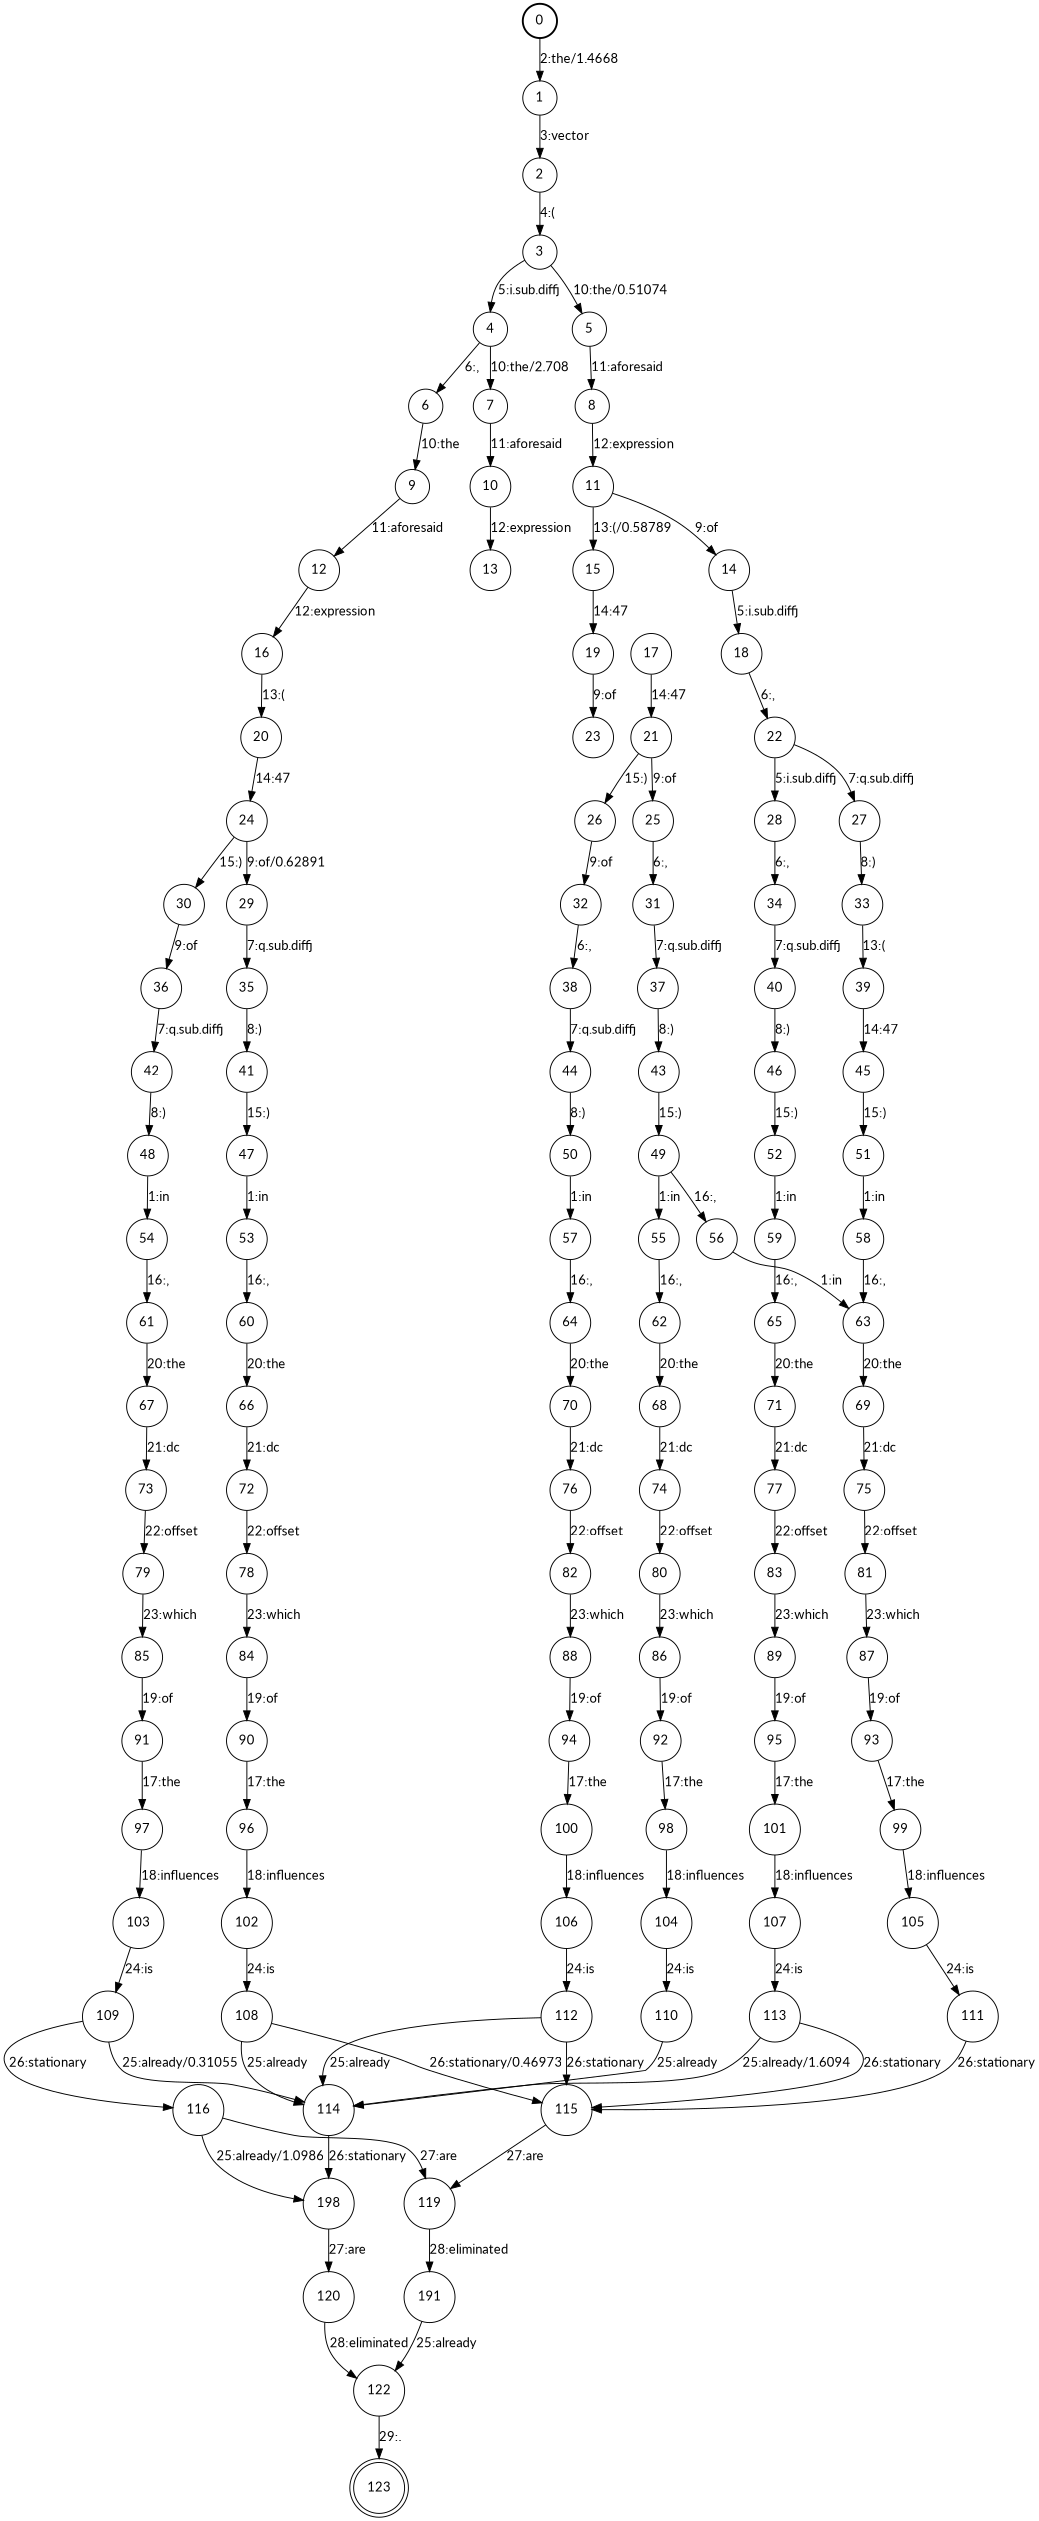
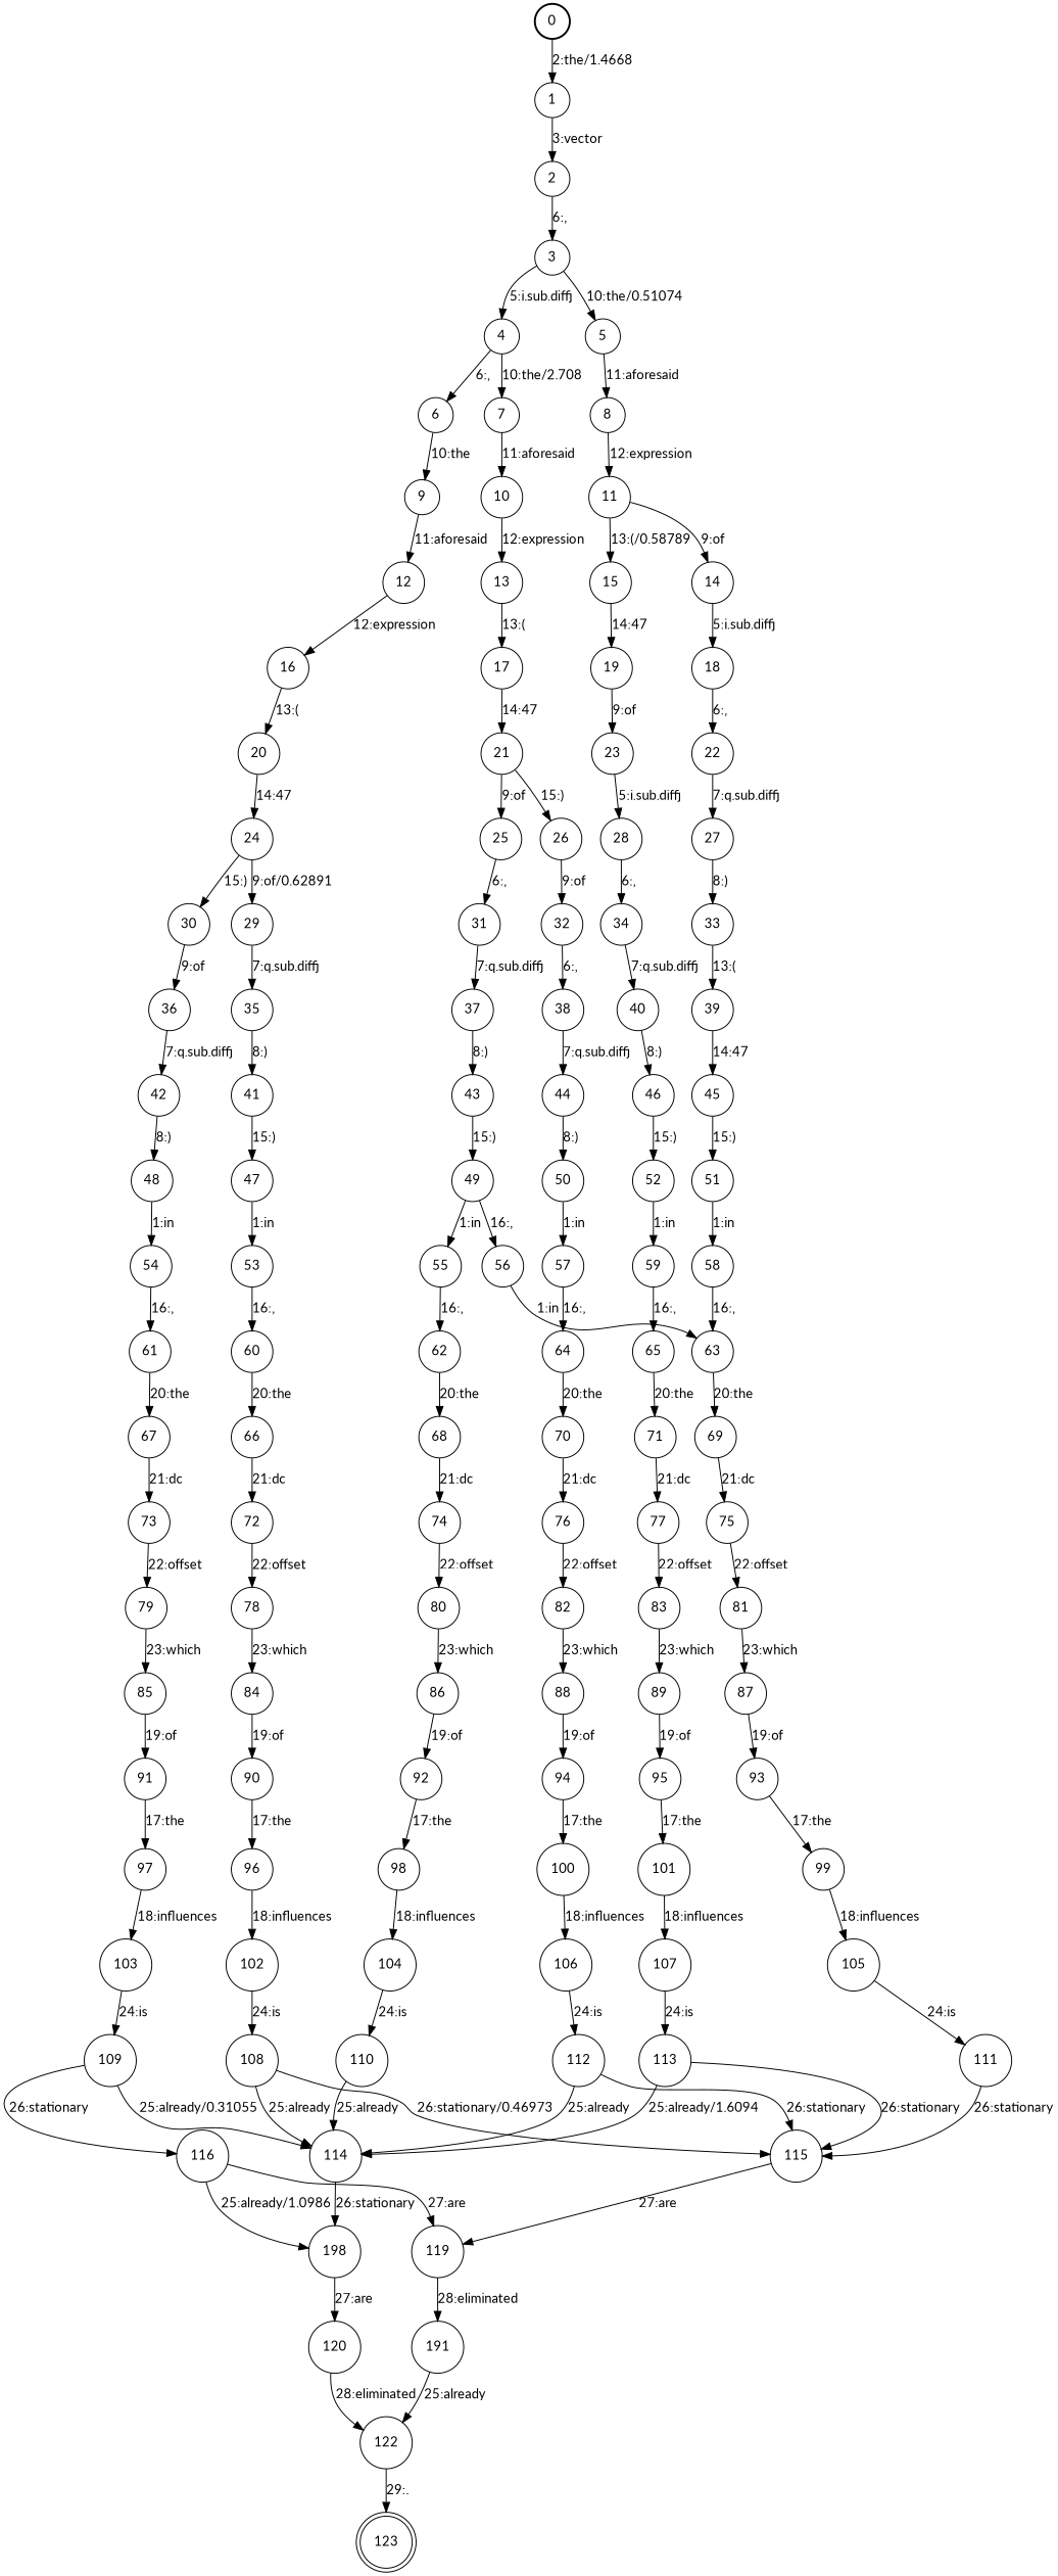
  digraph {
    fontname=Lato
    nodesep=0.25
    rankdir=TB
    ranksep=0.4
    node [fontname=Lato fontsize=14 shape=circle style=solid]
    edge [fontname=Lato fontsize=14]
    n1 [label=0 style=bold]
    n2 [label=1]
    n3 [label=2]
    n4 [label=3]
    n5 [label=5]
    n6 [label=4]
    n7 [label=8]
    n8 [label=7]
    n9 [label=6]
    n10 [label=11]
    n11 [label=10]
    n12 [label=9]
    n13 [label=13]
    n14 [label=12]
    n15 [label=15]
    n16 [label=14]
    n17 [label=16]
    n18 [label=17]
    n19 [label=19]
    n20 [label=18]
    n21 [label=20]
    n22 [label=21]
    n23 [label=23]
    n24 [label=22]
    n25 [label=24]
    n26 [label=26]
    n27 [label=25]
    n28 [label=27]
    n29 [label=28]
    n30 [label=30]
    n31 [label=29]
    n32 [label=32]
    n33 [label=31]
    n34 [label=33]
    n35 [label=34]
    n36 [label=36]
    n37 [label=35]
    n38 [label=38]
    n39 [label=37]
    n40 [label=39]
    n41 [label=40]
    n42 [label=42]
    n43 [label=41]
    n44 [label=43]
    n45 [label=44]
    n46 [label=45]
    n47 [label=46]
    n48 [label=47]
    n49 [label=48]
    n50 [label=49]
    n51 [label=50]
    n52 [label=51]
    n53 [label=52]
    n54 [label=53]
    n55 [label=54]
    n56 [label=55]
    n57 [label=56]
    n58 [label=57]
    n59 [label=58]
    n60 [label=59]
    n61 [label=60]
    n62 [label=61]
    n63 [label=62]
    n64 [label=63]
    n65 [label=64]
    n66 [label=65]
    n67 [label=66]
    n68 [label=67]
    n69 [label=68]
    n70 [label=69]
    n71 [label=70]
    n72 [label=71]
    n73 [label=72]
    n74 [label=73]
    n75 [label=74]
    n76 [label=75]
    n77 [label=76]
    n78 [label=77]
    n79 [label=78]
    n80 [label=79]
    n81 [label=80]
    n82 [label=81]
    n83 [label=82]
    n84 [label=83]
    n85 [label=84]
    n86 [label=85]
    n87 [label=86]
    n88 [label=87]
    n89 [label=88]
    n90 [label=89]
    n91 [label=90]
    n92 [label=91]
    n93 [label=92]
    n94 [label=93]
    n95 [label=94]
    n96 [label=95]
    n97 [label=96]
    n98 [label=97]
    n99 [label=98]
    n100 [label=99]
    n101 [label=100]
    n102 [label=101]
    n103 [label=102]
    n104 [label=103]
    n105 [label=104]
    n106 [label=105]
    n107 [label=106]
    n108 [label=107]
    n109 [label=108]
    n110 [label=109]
    n111 [label=110]
    n112 [label=111]
    n113 [label=112]
    n114 [label=113]
    n115 [label=114]
    n116 [label=115]
    n117 [label=116]
    n118 [label=198]
    n119 [label=119]
    n120 [label=120]
    n121 [label=191]
    n122 [label=122]
    n123 [label=123 shape=doublecircle]
    n1 -> n2 [label="2:the/1.4668"]
    n2 -> n3 [label="3:vector"]
-   n3 -> n4 [label="4:("]
+   n3 -> n4 [label="6:,"]
    n4 -> n5 [label="10:the/0.51074"]
    n4 -> n6 [label="5:i.sub.diffj"]
    n5 -> n7 [label="11:aforesaid"]
    n6 -> n8 [label="10:the/2.708"]
    n6 -> n9 [label="6:,"]
    n7 -> n10 [label="12:expression"]
    n8 -> n11 [label="11:aforesaid"]
    n9 -> n12 [label="10:the"]
    n10 -> n15 [label="13:(/0.58789"]
    n10 -> n16 [label="9:of"]
    n11 -> n13 [label="12:expression"]
    n12 -> n14 [label="11:aforesaid"]
+   n13 -> n18 [label="13:("]
    n14 -> n17 [label="12:expression"]
    n15 -> n19 [label="14:47"]
    n16 -> n20 [label="5:i.sub.diffj"]
    n17 -> n21 [label="13:("]
    n18 -> n22 [label="14:47"]
    n19 -> n23 [label="9:of"]
    n20 -> n24 [label="6:,"]
    n21 -> n25 [label="14:47"]
    n22 -> n26 [label="15:)"]
    n22 -> n27 [label="9:of"]
-   n24 -> n29 [label="5:i.sub.diffj"]
+   n23 -> n29 [label="5:i.sub.diffj"]
    n24 -> n28 [label="7:q.sub.diffj"]
    n25 -> n30 [label="15:)"]
    n25 -> n31 [label="9:of/0.62891"]
    n26 -> n32 [label="9:of"]
    n27 -> n33 [label="6:,"]
    n28 -> n34 [label="8:)"]
    n29 -> n35 [label="6:,"]
    n30 -> n36 [label="9:of"]
    n31 -> n37 [label="7:q.sub.diffj"]
    n32 -> n38 [label="6:,"]
    n33 -> n39 [label="7:q.sub.diffj"]
    n34 -> n40 [label="13:("]
    n35 -> n41 [label="7:q.sub.diffj"]
    n36 -> n42 [label="7:q.sub.diffj"]
    n37 -> n43 [label="8:)"]
    n38 -> n45 [label="7:q.sub.diffj"]
    n39 -> n44 [label="8:)"]
    n40 -> n46 [label="14:47"]
    n41 -> n47 [label="8:)"]
    n42 -> n49 [label="8:)"]
    n43 -> n48 [label="15:)"]
    n44 -> n50 [label="15:)"]
    n45 -> n51 [label="8:)"]
    n46 -> n52 [label="15:)"]
    n47 -> n53 [label="15:)"]
    n48 -> n54 [label="1:in"]
    n49 -> n55 [label="1:in"]
    n50 -> n56 [label="1:in"]
    n50 -> n57 [label="16:,"]
    n51 -> n58 [label="1:in"]
    n52 -> n59 [label="1:in"]
    n53 -> n60 [label="1:in"]
    n54 -> n61 [label="16:,"]
    n55 -> n62 [label="16:,"]
    n56 -> n63 [label="16:,"]
    n57 -> n64 [label="1:in"]
    n58 -> n65 [label="16:,"]
    n59 -> n64 [label="16:,"]
    n60 -> n66 [label="16:,"]
    n61 -> n67 [label="20:the"]
    n62 -> n68 [label="20:the"]
    n63 -> n69 [label="20:the"]
    n64 -> n70 [label="20:the"]
    n65 -> n71 [label="20:the"]
    n66 -> n72 [label="20:the"]
    n67 -> n73 [label="21:dc"]
    n68 -> n74 [label="21:dc"]
    n69 -> n75 [label="21:dc"]
    n70 -> n76 [label="21:dc"]
    n71 -> n77 [label="21:dc"]
    n72 -> n78 [label="21:dc"]
    n73 -> n79 [label="22:offset"]
    n74 -> n80 [label="22:offset"]
    n75 -> n81 [label="22:offset"]
    n76 -> n82 [label="22:offset"]
    n77 -> n83 [label="22:offset"]
    n78 -> n84 [label="22:offset"]
    n79 -> n85 [label="23:which"]
    n80 -> n86 [label="23:which"]
    n81 -> n87 [label="23:which"]
    n82 -> n88 [label="23:which"]
    n83 -> n89 [label="23:which"]
    n84 -> n90 [label="23:which"]
    n85 -> n91 [label="19:of"]
    n86 -> n92 [label="19:of"]
    n87 -> n93 [label="19:of"]
    n88 -> n94 [label="19:of"]
    n89 -> n95 [label="19:of"]
    n90 -> n96 [label="19:of"]
    n91 -> n97 [label="17:the"]
    n92 -> n98 [label="17:the"]
    n93 -> n99 [label="17:the"]
    n94 -> n100 [label="17:the"]
    n95 -> n101 [label="17:the"]
    n96 -> n102 [label="17:the"]
    n97 -> n103 [label="18:influences"]
    n98 -> n104 [label="18:influences"]
    n99 -> n105 [label="18:influences"]
    n100 -> n106 [label="18:influences"]
    n101 -> n107 [label="18:influences"]
    n102 -> n108 [label="18:influences"]
    n103 -> n109 [label="24:is"]
    n104 -> n110 [label="24:is"]
    n105 -> n111 [label="24:is"]
    n106 -> n112 [label="24:is"]
    n107 -> n113 [label="24:is"]
    n108 -> n114 [label="24:is"]
    n109 -> n115 [label="25:already"]
    n109 -> n116 [label="26:stationary/0.46973"]
    n110 -> n115 [label="25:already/0.31055"]
    n110 -> n117 [label="26:stationary"]
    n111 -> n115 [label="25:already"]
    n112 -> n116 [label="26:stationary"]
    n113 -> n115 [label="25:already"]
    n113 -> n116 [label="26:stationary"]
    n114 -> n115 [label="25:already/1.6094"]
    n114 -> n116 [label="26:stationary"]
    n115 -> n118 [label="26:stationary"]
    n116 -> n119 [label="27:are"]
    n117 -> n118 [label="25:already/1.0986"]
    n117 -> n119 [label="27:are"]
    n118 -> n120 [label="27:are"]
    n119 -> n121 [label="28:eliminated"]
    n120 -> n122 [label="28:eliminated"]
    n121 -> n122 [label="25:already"]
    n122 -> n123 [label="29:."]
  }
